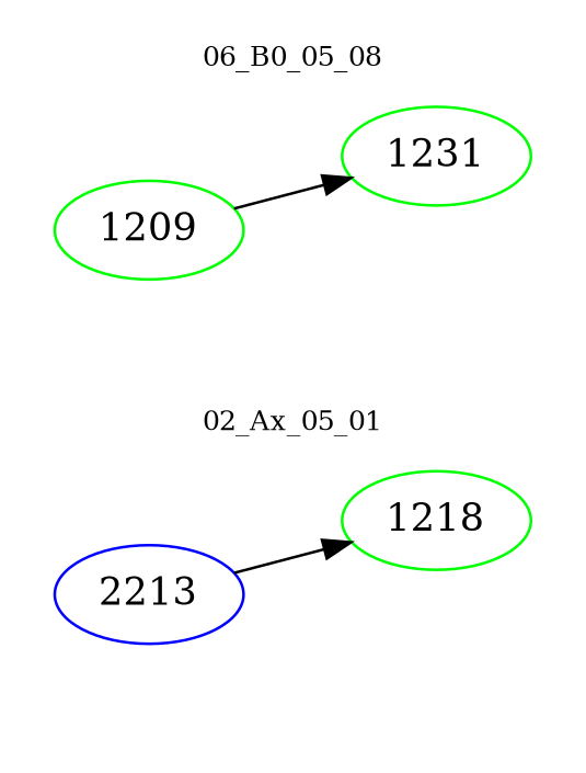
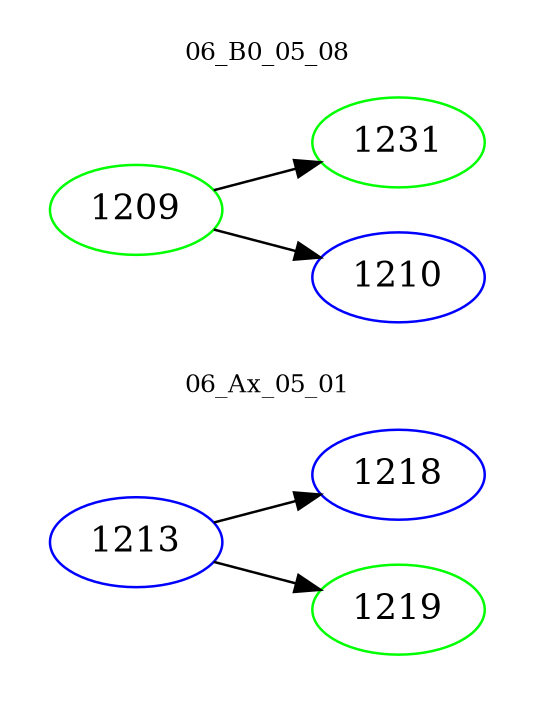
  digraph {
    rankdir=LR
    node [color=blue]
    edge [color=black]
-   n1 [label=2213]
-   n3 [color=green label=1218]
+   n1 [label=1213]
+   n2 [color=green label=1219]
+   n3 [label=1218]
    n4 [color=green label=1209]
+   n5 [label=1210]
    n6 [color=green label=1231]
    subgraph cluster_1 {
      color=white
      fontsize=10
-     label="02_Ax_05_01"
+     label="06_Ax_05_01"
      n1
+     n2
      n3
    }
    subgraph cluster_2 {
      color=white
      fontsize=10
      label="06_B0_05_08"
      n4
+     n5
      n6
    }
+   n1 -> n2
    n1 -> n3
+   n4 -> n5
    n4 -> n6
  }
